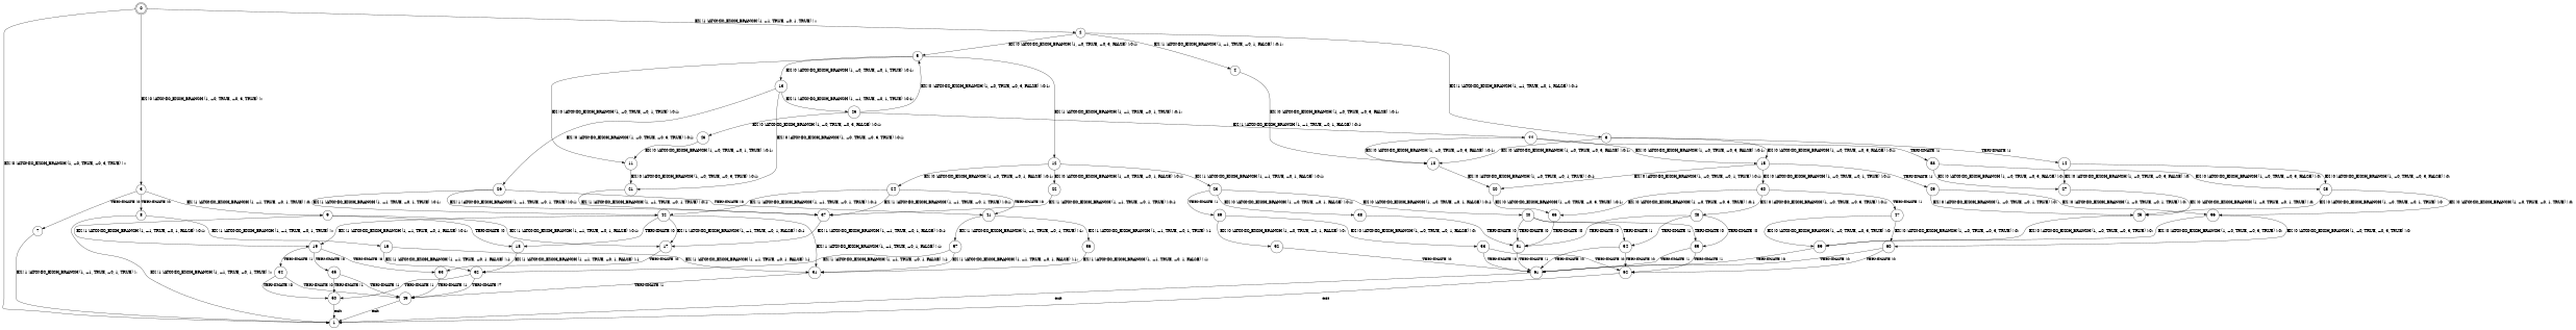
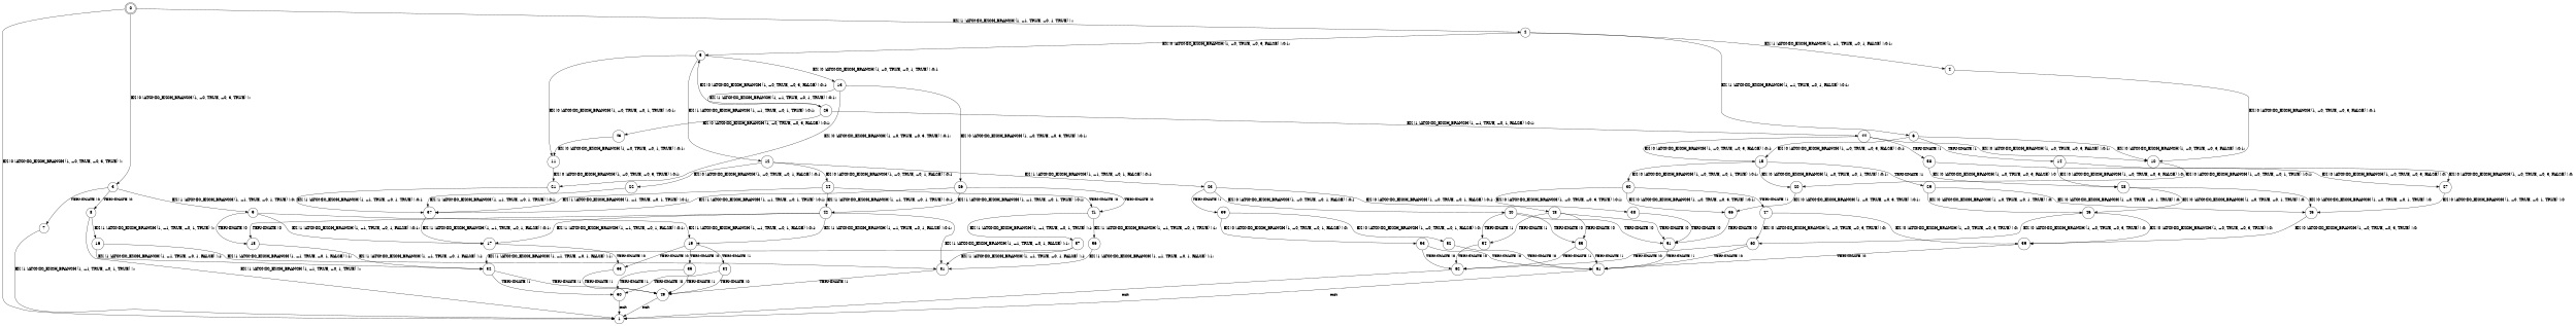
  digraph {
    node [shape=circle]
    0 [peripheries=2]
    1
    2
    3
    4
    5
    6
    7
    8
    9
    10
    11
    12
    13
    14
    15
    16
    17
    18
    19
    20
    21
    22
    23
    24
    25
    26
    27
    28
    29
    30
    31
    32
    33
    34
    35
    36
    37
    38
    39
    40
    41
    42
    43
    44
    45
-   46 [label=96]
+   46
    47
    48
    49
    50
    51
    52
    53
    54
    55
    56
    57
    58
    59
    60
    61
    62
    0 -> 1 [label="EX !0 !ATOMIC_EXCH_BRANCH (1, +0, TRUE, +0, 3, TRUE) !::"]
    0 -> 2 [label="EX !1 !ATOMIC_EXCH_BRANCH (1, +1, TRUE, +0, 1, TRUE) !::"]
    0 -> 3 [label="EX !0 !ATOMIC_EXCH_BRANCH (1, +0, TRUE, +0, 3, TRUE) !::"]
    2 -> 4 [label="EX !1 !ATOMIC_EXCH_BRANCH (1, +1, TRUE, +0, 1, FALSE) !:0:1:"]
    2 -> 5 [label="EX !0 !ATOMIC_EXCH_BRANCH (1, +0, TRUE, +0, 3, FALSE) !:0:1:"]
    2 -> 6 [label="EX !1 !ATOMIC_EXCH_BRANCH (1, +1, TRUE, +0, 1, FALSE) !:0:1:"]
    3 -> 7 [label="TERMINATE !0"]
    3 -> 8 [label="TERMINATE !0"]
    3 -> 9 [label="EX !1 !ATOMIC_EXCH_BRANCH (1, +1, TRUE, +0, 1, TRUE) !:0:"]
    4 -> 10 [label="EX !0 !ATOMIC_EXCH_BRANCH (1, +0, TRUE, +0, 3, FALSE) !:0:1:"]
    5 -> 11 [label="EX !0 !ATOMIC_EXCH_BRANCH (1, +0, TRUE, +0, 1, TRUE) !:0:1:"]
    5 -> 12 [label="EX !1 !ATOMIC_EXCH_BRANCH (1, +1, TRUE, +0, 1, TRUE) !:0:1:"]
    5 -> 13 [label="EX !0 !ATOMIC_EXCH_BRANCH (1, +0, TRUE, +0, 1, TRUE) !:0:1:"]
    6 -> 10 [label="EX !0 !ATOMIC_EXCH_BRANCH (1, +0, TRUE, +0, 3, FALSE) !:0:1:"]
    6 -> 14 [label="TERMINATE !1"]
    6 -> 15 [label="EX !0 !ATOMIC_EXCH_BRANCH (1, +0, TRUE, +0, 3, FALSE) !:0:1:"]
    7 -> 1 [label="EX !1 !ATOMIC_EXCH_BRANCH (1, +1, TRUE, +0, 1, TRUE) !::"]
    8 -> 1 [label="EX !1 !ATOMIC_EXCH_BRANCH (1, +1, TRUE, +0, 1, TRUE) !::"]
    8 -> 16 [label="EX !1 !ATOMIC_EXCH_BRANCH (1, +1, TRUE, +0, 1, TRUE) !::"]
    9 -> 17 [label="EX !1 !ATOMIC_EXCH_BRANCH (1, +1, TRUE, +0, 1, FALSE) !:0:1:"]
    9 -> 18 [label="TERMINATE !0"]
    9 -> 19 [label="EX !1 !ATOMIC_EXCH_BRANCH (1, +1, TRUE, +0, 1, FALSE) !:0:1:"]
    10 -> 20 [label="EX !0 !ATOMIC_EXCH_BRANCH (1, +0, TRUE, +0, 1, TRUE) !:0:1:"]
    11 -> 21 [label="EX !0 !ATOMIC_EXCH_BRANCH (1, +0, TRUE, +0, 3, TRUE) !:0:1:"]
    12 -> 22 [label="EX !0 !ATOMIC_EXCH_BRANCH (1, +0, TRUE, +0, 1, FALSE) !:0:1:"]
    12 -> 23 [label="EX !1 !ATOMIC_EXCH_BRANCH (1, +1, TRUE, +0, 1, FALSE) !:0:1:"]
    12 -> 24 [label="EX !0 !ATOMIC_EXCH_BRANCH (1, +0, TRUE, +0, 1, FALSE) !:0:1:"]
    13 -> 21 [label="EX !0 !ATOMIC_EXCH_BRANCH (1, +0, TRUE, +0, 3, TRUE) !:0:1:"]
    13 -> 25 [label="EX !1 !ATOMIC_EXCH_BRANCH (1, +1, TRUE, +0, 1, TRUE) !:0:1:"]
    13 -> 26 [label="EX !0 !ATOMIC_EXCH_BRANCH (1, +0, TRUE, +0, 3, TRUE) !:0:1:"]
    14 -> 27 [label="EX !0 !ATOMIC_EXCH_BRANCH (1, +0, TRUE, +0, 3, FALSE) !:0:"]
    14 -> 28 [label="EX !0 !ATOMIC_EXCH_BRANCH (1, +0, TRUE, +0, 3, FALSE) !:0:"]
    15 -> 20 [label="EX !0 !ATOMIC_EXCH_BRANCH (1, +0, TRUE, +0, 1, TRUE) !:0:1:"]
    15 -> 29 [label="TERMINATE !1"]
    15 -> 30 [label="EX !0 !ATOMIC_EXCH_BRANCH (1, +0, TRUE, +0, 1, TRUE) !:0:1:"]
    16 -> 31 [label="EX !1 !ATOMIC_EXCH_BRANCH (1, +1, TRUE, +0, 1, FALSE) !:1:"]
    16 -> 32 [label="EX !1 !ATOMIC_EXCH_BRANCH (1, +1, TRUE, +0, 1, FALSE) !:1:"]
    17 -> 33 [label="TERMINATE !0"]
    18 -> 32 [label="EX !1 !ATOMIC_EXCH_BRANCH (1, +1, TRUE, +0, 1, FALSE) !:1:"]
    19 -> 33 [label="TERMINATE !0"]
    19 -> 34 [label="TERMINATE !1"]
    19 -> 35 [label="TERMINATE !0"]
    20 -> 36 [label="EX !0 !ATOMIC_EXCH_BRANCH (1, +0, TRUE, +0, 3, TRUE) !:0:1:"]
    21 -> 37 [label="EX !1 !ATOMIC_EXCH_BRANCH (1, +1, TRUE, +0, 1, TRUE) !:0:1:"]
    22 -> 37 [label="EX !1 !ATOMIC_EXCH_BRANCH (1, +1, TRUE, +0, 1, TRUE) !:0:1:"]
    23 -> 38 [label="EX !0 !ATOMIC_EXCH_BRANCH (1, +0, TRUE, +0, 1, FALSE) !:0:1:"]
    23 -> 39 [label="TERMINATE !1"]
    23 -> 40 [label="EX !0 !ATOMIC_EXCH_BRANCH (1, +0, TRUE, +0, 1, FALSE) !:0:1:"]
    24 -> 37 [label="EX !1 !ATOMIC_EXCH_BRANCH (1, +1, TRUE, +0, 1, TRUE) !:0:1:"]
    24 -> 41 [label="TERMINATE !0"]
    24 -> 42 [label="EX !1 !ATOMIC_EXCH_BRANCH (1, +1, TRUE, +0, 1, TRUE) !:0:1:"]
    25 -> 5 [label="EX !0 !ATOMIC_EXCH_BRANCH (1, +0, TRUE, +0, 3, FALSE) !:0:1:"]
    25 -> 43 [label="EX !0 !ATOMIC_EXCH_BRANCH (1, +0, TRUE, +0, 3, FALSE) !:0:1:"]
    25 -> 44 [label="EX !1 !ATOMIC_EXCH_BRANCH (1, +1, TRUE, +0, 1, FALSE) !:0:1:"]
    26 -> 37 [label="EX !1 !ATOMIC_EXCH_BRANCH (1, +1, TRUE, +0, 1, TRUE) !:0:1:"]
    26 -> 41 [label="TERMINATE !0"]
    26 -> 42 [label="EX !1 !ATOMIC_EXCH_BRANCH (1, +1, TRUE, +0, 1, TRUE) !:0:1:"]
    27 -> 45 [label="EX !0 !ATOMIC_EXCH_BRANCH (1, +0, TRUE, +0, 1, TRUE) !:0:"]
    28 -> 45 [label="EX !0 !ATOMIC_EXCH_BRANCH (1, +0, TRUE, +0, 1, TRUE) !:0:"]
    28 -> 46 [label="EX !0 !ATOMIC_EXCH_BRANCH (1, +0, TRUE, +0, 1, TRUE) !:0:"]
    29 -> 45 [label="EX !0 !ATOMIC_EXCH_BRANCH (1, +0, TRUE, +0, 1, TRUE) !:0:"]
    29 -> 46 [label="EX !0 !ATOMIC_EXCH_BRANCH (1, +0, TRUE, +0, 1, TRUE) !:0:"]
    30 -> 36 [label="EX !0 !ATOMIC_EXCH_BRANCH (1, +0, TRUE, +0, 3, TRUE) !:0:1:"]
    30 -> 47 [label="TERMINATE !1"]
    30 -> 48 [label="EX !0 !ATOMIC_EXCH_BRANCH (1, +0, TRUE, +0, 3, TRUE) !:0:1:"]
    31 -> 49 [label="TERMINATE !1"]
-   32 -> 49 [label="TERMINATE !7"]
+   32 -> 49 [label="TERMINATE !1"]
    32 -> 50 [label="TERMINATE !1"]
    33 -> 49 [label="TERMINATE !1"]
    34 -> 49 [label="TERMINATE !0"]
    34 -> 50 [label="TERMINATE !0"]
    35 -> 49 [label="TERMINATE !1"]
    35 -> 50 [label="TERMINATE !1"]
    36 -> 51 [label="TERMINATE !0"]
    37 -> 17 [label="EX !1 !ATOMIC_EXCH_BRANCH (1, +1, TRUE, +0, 1, FALSE) !:0:1:"]
    38 -> 51 [label="TERMINATE !0"]
    39 -> 52 [label="EX !0 !ATOMIC_EXCH_BRANCH (1, +0, TRUE, +0, 1, FALSE) !:0:"]
    39 -> 53 [label="EX !0 !ATOMIC_EXCH_BRANCH (1, +0, TRUE, +0, 1, FALSE) !:0:"]
    40 -> 51 [label="TERMINATE !0"]
    40 -> 54 [label="TERMINATE !1"]
    40 -> 55 [label="TERMINATE !0"]
    41 -> 56 [label="EX !1 !ATOMIC_EXCH_BRANCH (1, +1, TRUE, +0, 1, TRUE) !:1:"]
    41 -> 57 [label="EX !1 !ATOMIC_EXCH_BRANCH (1, +1, TRUE, +0, 1, TRUE) !:1:"]
    42 -> 17 [label="EX !1 !ATOMIC_EXCH_BRANCH (1, +1, TRUE, +0, 1, FALSE) !:0:1:"]
    42 -> 18 [label="TERMINATE !0"]
    42 -> 19 [label="EX !1 !ATOMIC_EXCH_BRANCH (1, +1, TRUE, +0, 1, FALSE) !:0:1:"]
    42 -> 31 [label="EX !1 !ATOMIC_EXCH_BRANCH (1, +1, TRUE, +0, 1, FALSE) !:1:"]
    43 -> 11 [label="EX !0 !ATOMIC_EXCH_BRANCH (1, +0, TRUE, +0, 1, TRUE) !:0:1:"]
    44 -> 10 [label="EX !0 !ATOMIC_EXCH_BRANCH (1, +0, TRUE, +0, 3, FALSE) !:0:1:"]
    44 -> 15 [label="EX !0 !ATOMIC_EXCH_BRANCH (1, +0, TRUE, +0, 3, FALSE) !:0:1:"]
    44 -> 58 [label="TERMINATE !1"]
    45 -> 59 [label="EX !0 !ATOMIC_EXCH_BRANCH (1, +0, TRUE, +0, 3, TRUE) !:0:"]
    46 -> 59 [label="EX !0 !ATOMIC_EXCH_BRANCH (1, +0, TRUE, +0, 3, TRUE) !:0:"]
    46 -> 60 [label="EX !0 !ATOMIC_EXCH_BRANCH (1, +0, TRUE, +0, 3, TRUE) !:0:"]
    47 -> 59 [label="EX !0 !ATOMIC_EXCH_BRANCH (1, +0, TRUE, +0, 3, TRUE) !:0:"]
    47 -> 60 [label="EX !0 !ATOMIC_EXCH_BRANCH (1, +0, TRUE, +0, 3, TRUE) !:0:"]
    48 -> 51 [label="TERMINATE !0"]
    48 -> 54 [label="TERMINATE !1"]
    48 -> 55 [label="TERMINATE !0"]
    49 -> 1 [label=exit]
    50 -> 1 [label=exit]
    51 -> 61 [label="TERMINATE !1"]
    52 -> 61 [label="TERMINATE !0"]
    53 -> 61 [label="TERMINATE !0"]
    53 -> 62 [label="TERMINATE !0"]
-   54 -> 61 [label="TERMINATE !0"]
    54 -> 62 [label="TERMINATE !0"]
    55 -> 61 [label="TERMINATE !1"]
    55 -> 62 [label="TERMINATE !1"]
    56 -> 31 [label="EX !1 !ATOMIC_EXCH_BRANCH (1, +1, TRUE, +0, 1, FALSE) !:1:"]
    57 -> 31 [label="EX !1 !ATOMIC_EXCH_BRANCH (1, +1, TRUE, +0, 1, FALSE) !:1:"]
    57 -> 32 [label="EX !1 !ATOMIC_EXCH_BRANCH (1, +1, TRUE, +0, 1, FALSE) !:1:"]
    58 -> 27 [label="EX !0 !ATOMIC_EXCH_BRANCH (1, +0, TRUE, +0, 3, FALSE) !:0:"]
    58 -> 28 [label="EX !0 !ATOMIC_EXCH_BRANCH (1, +0, TRUE, +0, 3, FALSE) !:0:"]
    59 -> 61 [label="TERMINATE !0"]
    60 -> 61 [label="TERMINATE !0"]
    60 -> 62 [label="TERMINATE !0"]
    61 -> 1 [label=exit]
    62 -> 1 [label=exit]
  }
